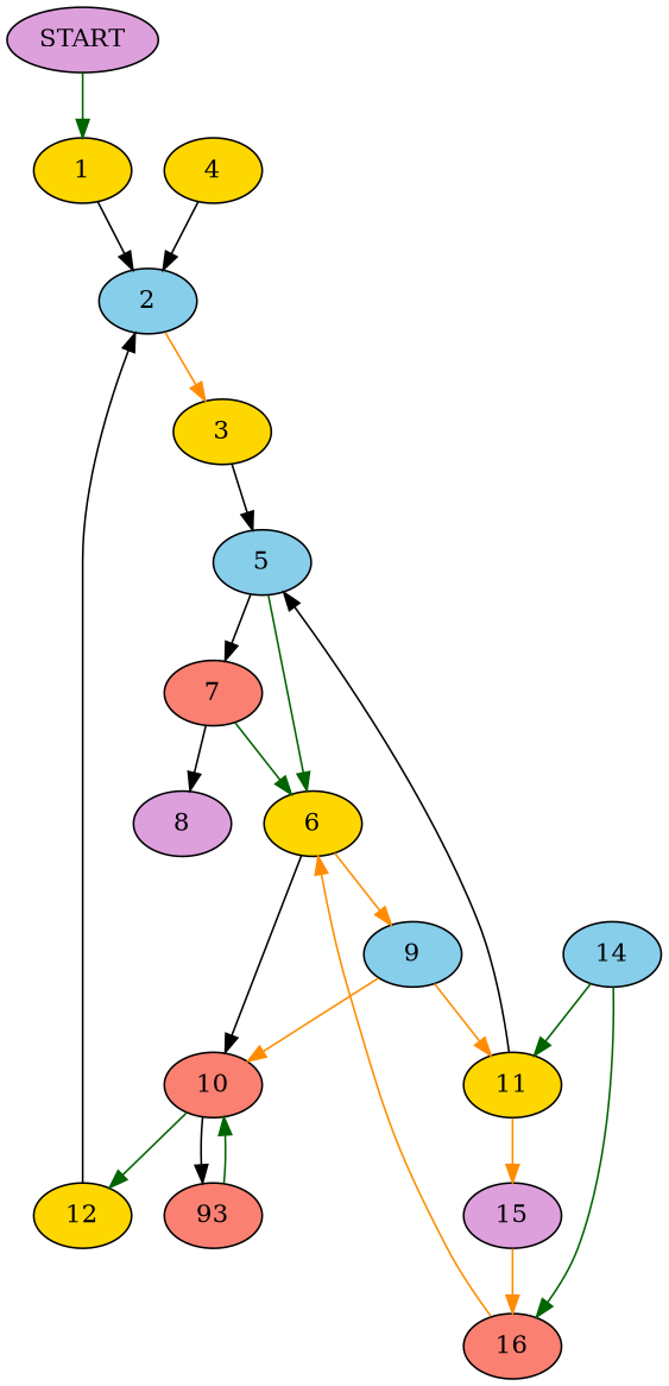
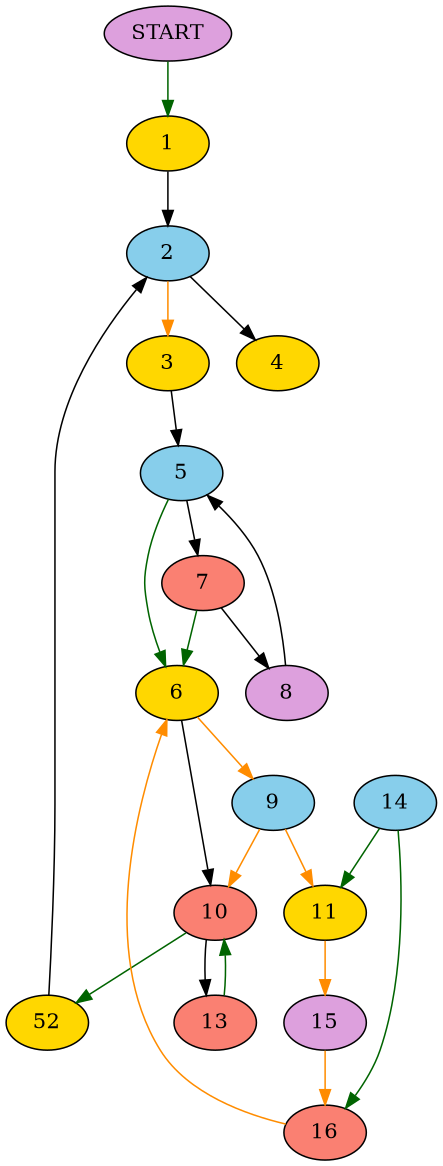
  digraph {
    node [fillcolor=gold style=filled]
    edge [color=black]
    n1 [fillcolor=plum label=START]
    1
    2 [fillcolor=skyblue]
    3
    4
    5 [fillcolor=skyblue]
    6
    7 [fillcolor=salmon]
    9 [fillcolor=skyblue]
    10 [fillcolor=salmon]
    8 [fillcolor=plum]
    11
-   12
-   13 [fillcolor=salmon label=93]
+   12 [label=52]
+   13 [fillcolor=salmon]
    15 [fillcolor=plum]
    14 [fillcolor=skyblue]
    16 [fillcolor=salmon]
    n1 -> 1 [color=darkgreen]
    1 -> 2
    2 -> 3 [color=darkorange]
-   4 -> 2
+   2 -> 4
    3 -> 5
    5 -> 6 [color=darkgreen]
    5 -> 7
    6 -> 9 [color=darkorange]
    6 -> 10
    7 -> 6 [color=darkgreen]
    7 -> 8
    9 -> 10 [color=darkorange]
    9 -> 11 [color=darkorange]
    10 -> 12 [color=darkgreen]
    10 -> 13
-   11 -> 5
+   8 -> 5
    11 -> 15 [color=darkorange]
    12 -> 2
    13 -> 10 [color=darkgreen]
    15 -> 16 [color=darkorange]
    14 -> 11 [color=darkgreen]
    14 -> 16 [color=darkgreen]
    16 -> 6 [color=darkorange]
  }
